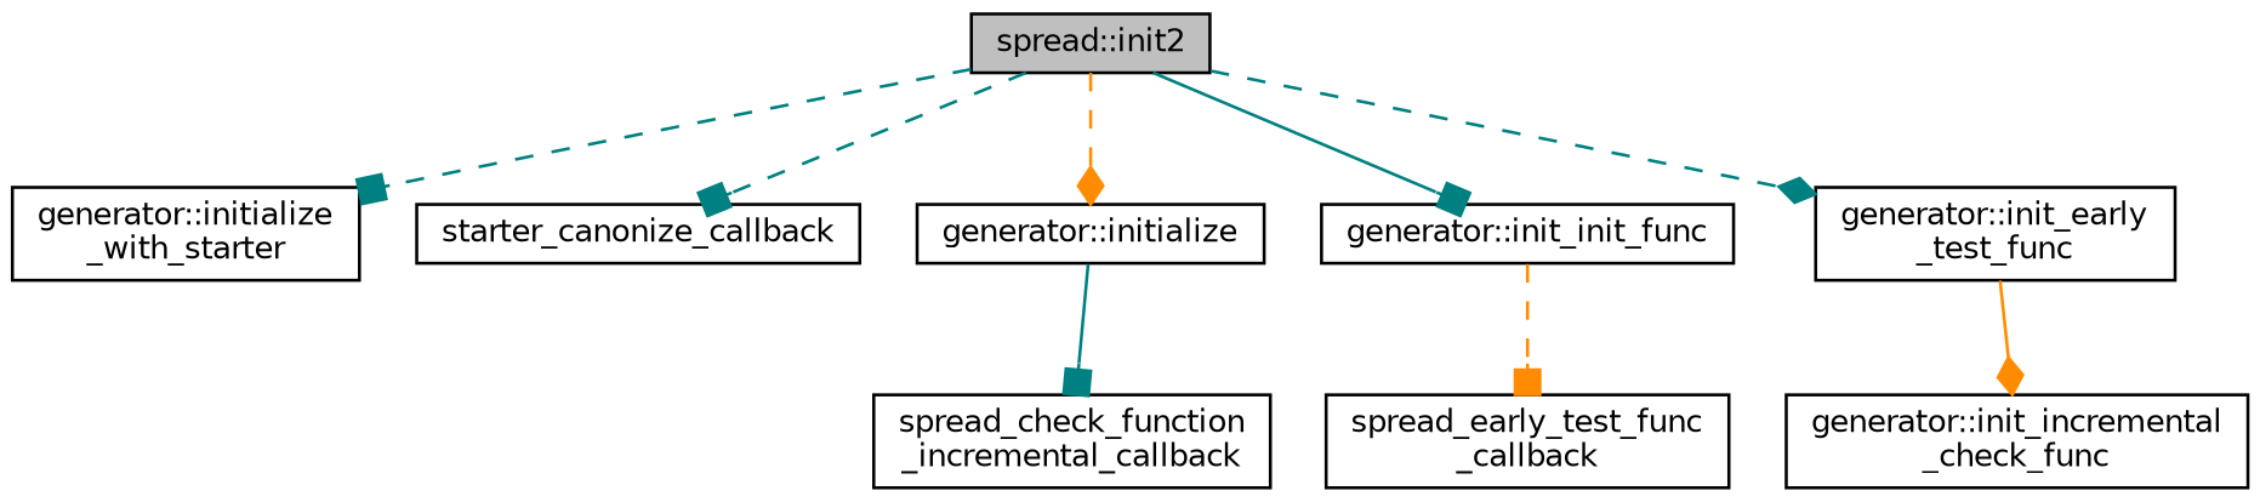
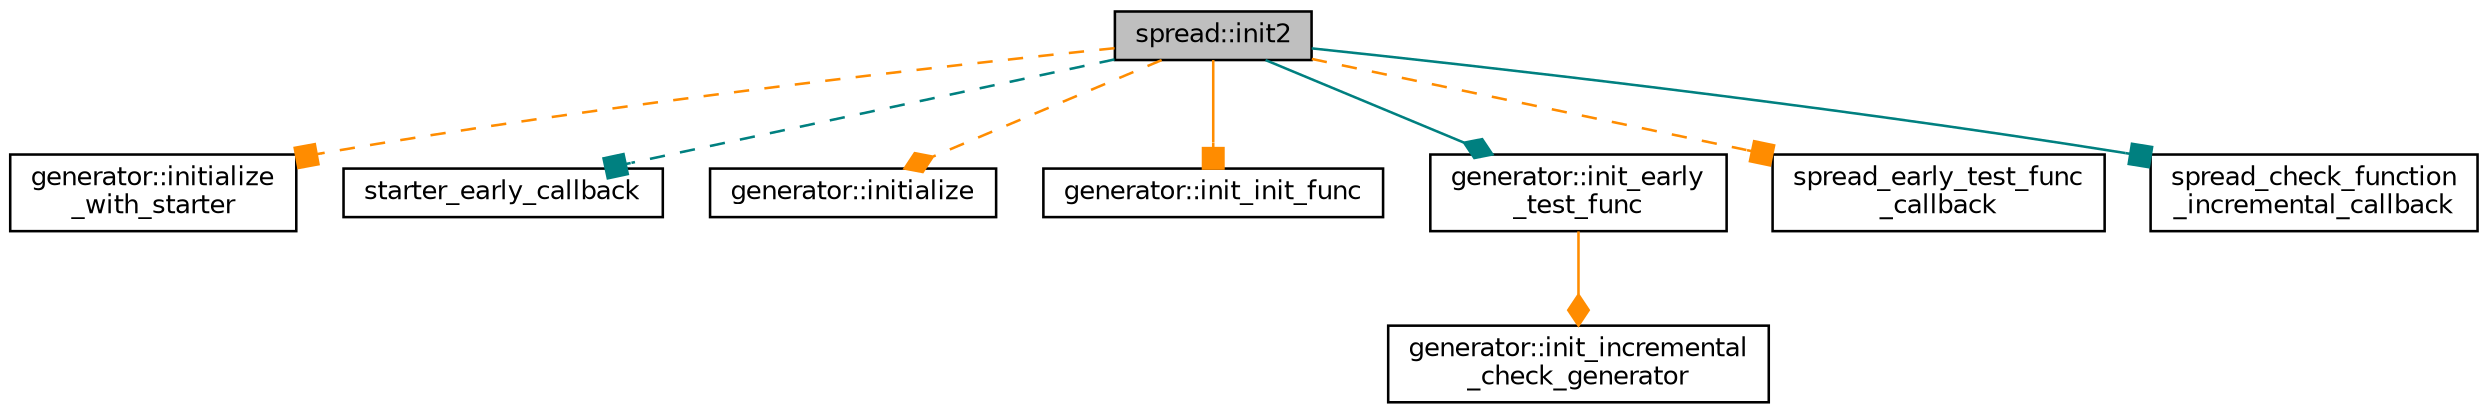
  digraph {
    rankdir=TB
    node [color=black fillcolor=white fontname=Helvetica fontsize=10 shape=record style=filled]
    edge [arrowhead=box color=teal fontname=Helvetica fontsize=10 labelfontname=Helvetica labelfontsize=10 style=dashed]
    n1 [fillcolor=grey75 fontcolor=black height=0.2 label="spread::init2" width=0.4]
    n2 [height=0.2 label="generator::initialize\l_with_starter" width=0.4]
-   n3 [height=0.2 label=starter_canonize_callback width=0.4]
+   n3 [height=0.2 label=starter_early_callback width=0.4]
    n4 [height=0.2 label="generator::initialize" width=0.4]
    n5 [height=0.2 label="generator::init_init_func" width=0.4]
    n6 [height=0.2 label="generator::init_early\l_test_func" width=0.4]
    n7 [height=0.2 label="spread_early_test_func\l_callback" width=0.4]
    n8 [height=0.2 label="spread_check_function\l_incremental_callback" width=0.4]
-   n9 [height=0.2 label="generator::init_incremental\l_check_func" width=0.4]
-   n1 -> n2
+   n9 [height=0.2 label="generator::init_incremental\l_check_generator" width=0.4]
+   n1 -> n2 [color=darkorange]
    n1 -> n3
    n1 -> n4 [arrowhead=diamond color=darkorange]
-   n1 -> n5 [style=solid]
-   n1 -> n6 [arrowhead=diamond]
-   n5 -> n7 [color=darkorange]
-   n4 -> n8 [style=solid]
+   n1 -> n5 [color=darkorange style=solid]
+   n1 -> n6 [arrowhead=diamond style=solid]
+   n1 -> n7 [color=darkorange]
+   n1 -> n8 [style=solid]
    n6 -> n9 [arrowhead=diamond color=darkorange style=solid]
  }
